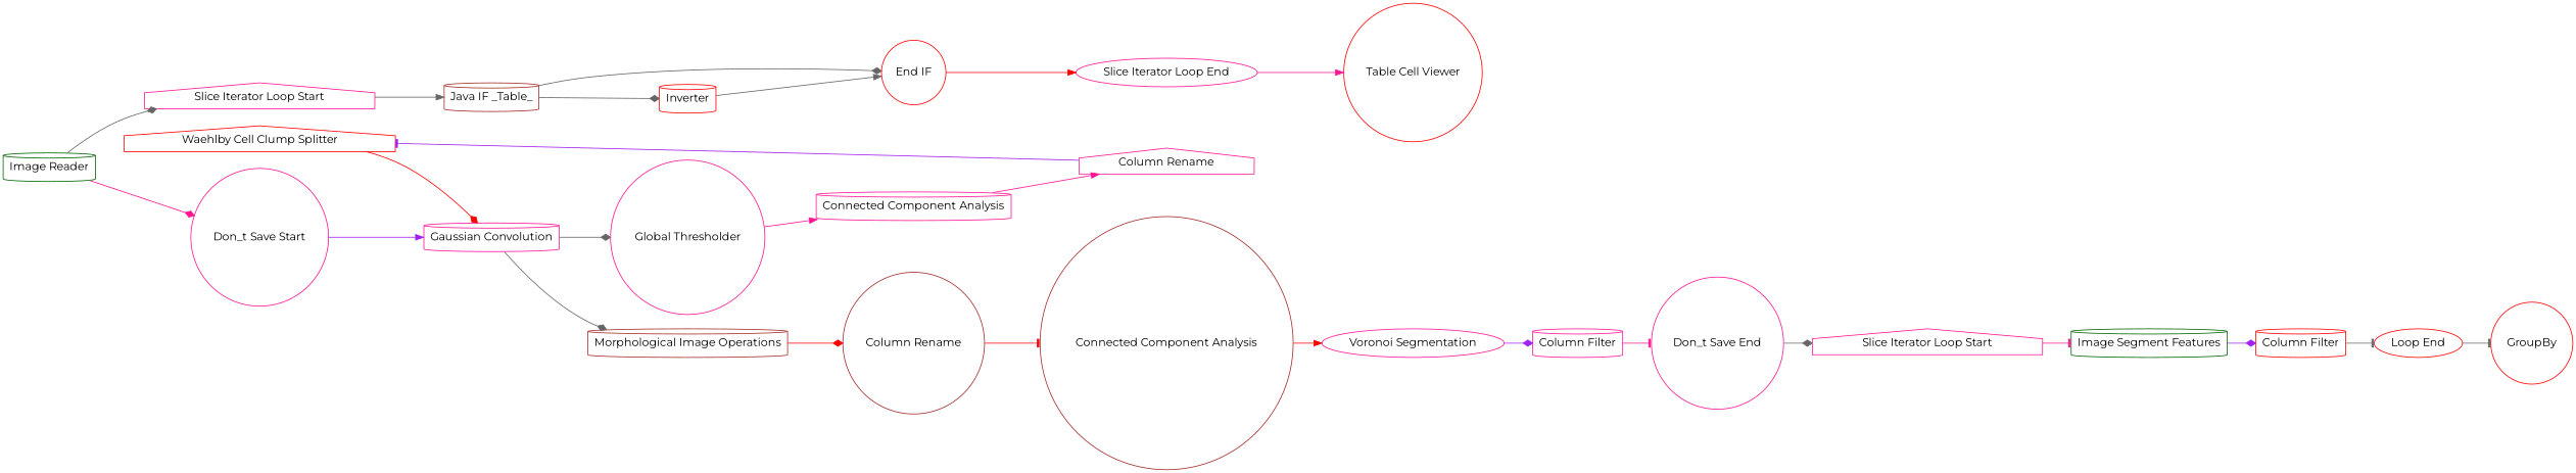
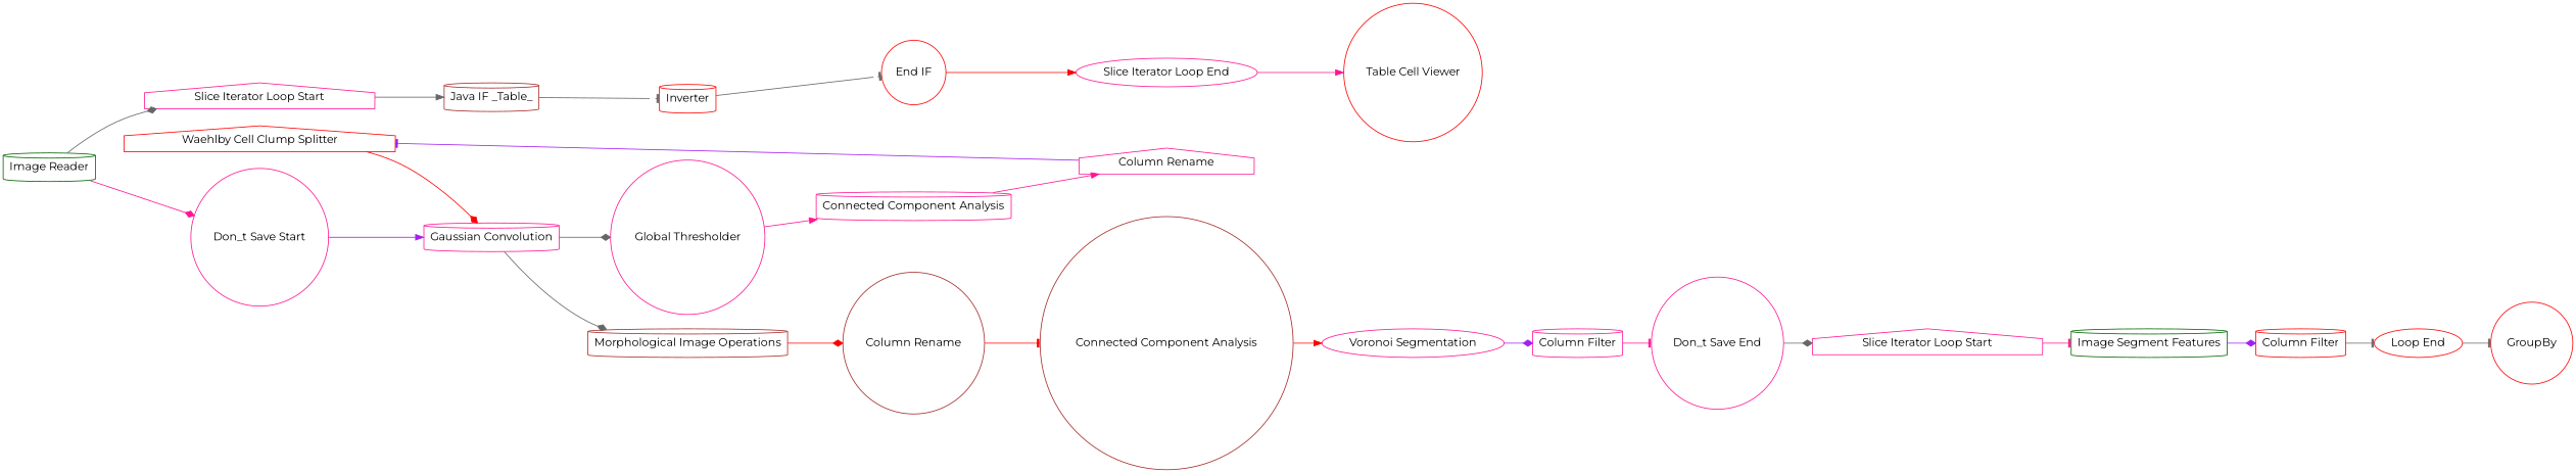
  digraph {
    fontname=Montserrat
    rankdir=LR
    node [color=deeppink fontname=Montserrat shape=cylinder]
    edge [arrowhead=diamond color=gray40 fontname=Montserrat]
    n1 [color=red label="Waehlby Cell Clump Splitter" shape=house]
    n2 [label="Gaussian Convolution"]
    n3 [label="Global Thresholder" shape=circle]
    n4 [color=brown label="Morphological Image Operations"]
    n5 [label="Connected Component Analysis"]
    n6 [color=brown label="Column Rename" shape=circle]
    n7 [color=red label="Loop End" shape=ellipse]
    n8 [color=red label=GroupBy shape=circle]
    n9 [color=brown label="Connected Component Analysis" shape=circle]
    n10 [label="Voronoi Segmentation" shape=ellipse]
    n11 [label="Column Filter"]
    n12 [label="Don_t Save End" shape=circle]
    n13 [color=brown label="Java IF _Table_"]
    n14 [color=red label=Inverter]
    n15 [color=red label="End IF" shape=circle]
    n16 [label="Slice Iterator Loop End" shape=ellipse]
    n17 [label="Column Rename" shape=house]
    n18 [label="Slice Iterator Loop Start" shape=house]
    n19 [color=darkgreen label="Image Segment Features"]
    n20 [color=darkgreen label="Image Reader"]
    n21 [label="Slice Iterator Loop Start" shape=house]
    n22 [label="Don_t Save Start" shape=circle]
    n23 [color=red label="Column Filter"]
    n24 [color=red label="Table Cell Viewer" shape=circle]
    n1 -> n2 [color=red]
    n2 -> n3
    n2 -> n4
    n3 -> n5 [arrowhead=normal color=deeppink]
    n4 -> n6 [color=red]
    n5 -> n17 [arrowhead=normal color=deeppink]
    n6 -> n9 [arrowhead=tee color=red]
    n7 -> n8 [arrowhead=tee]
    n9 -> n10 [arrowhead=normal color=red]
    n10 -> n11 [color=purple]
    n11 -> n12 [arrowhead=tee color=deeppink]
    n12 -> n18
-   n13 -> n14
-   n13 -> n15
-   n14 -> n15 [arrowhead=normal]
+   n13 -> n14 [arrowhead=tee]
+   n14 -> n15 [arrowhead=tee]
    n15 -> n16 [arrowhead=normal color=red]
    n16 -> n24 [arrowhead=normal color=deeppink]
    n17 -> n1 [arrowhead=tee color=purple]
    n18 -> n19 [arrowhead=tee color=deeppink]
    n19 -> n23 [color=purple]
    n20 -> n21
    n20 -> n22 [color=deeppink]
    n21 -> n13 [arrowhead=normal]
    n22 -> n2 [arrowhead=normal color=purple]
    n23 -> n7 [arrowhead=tee]
  }
